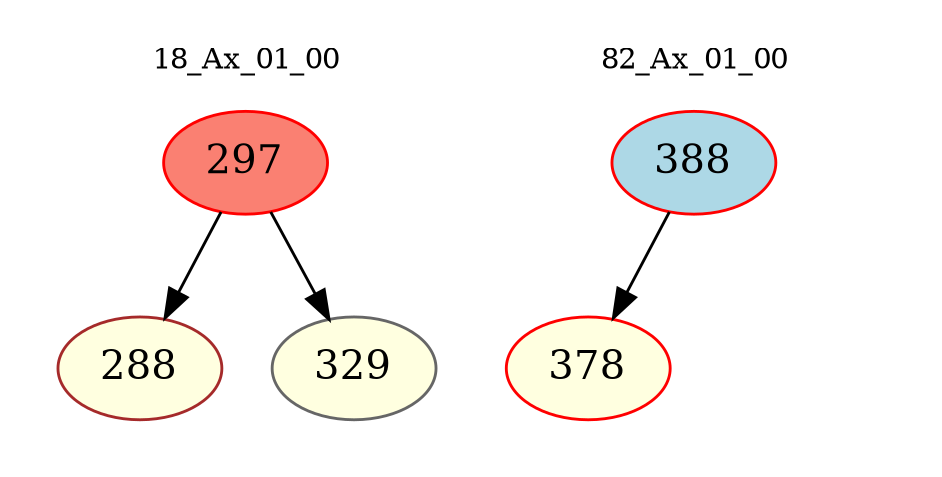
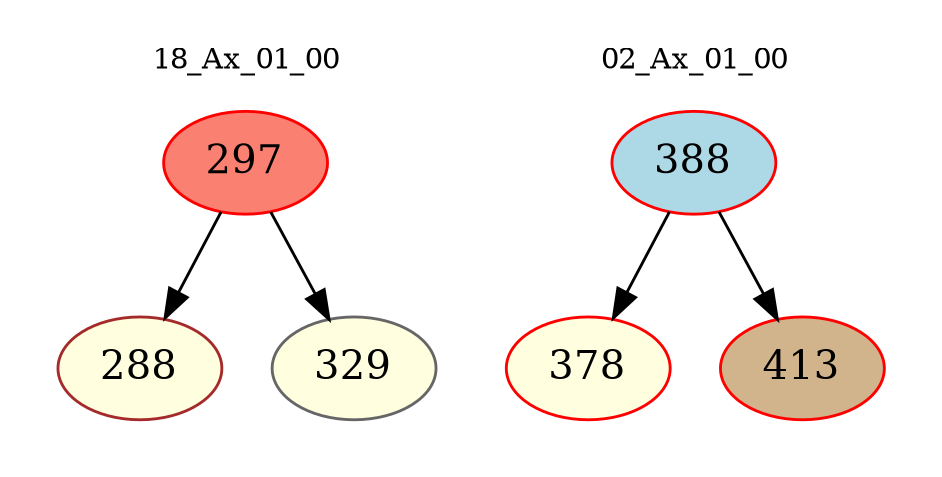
  digraph {
    node [color=red fillcolor=lightyellow style=filled]
    edge [color=black]
    n1 [fillcolor=salmon label=297]
    n2 [color=brown label=288]
    n3 [color=gray40 label=329]
    n4 [fillcolor=lightblue label=388]
    n5 [label=378]
+   n6 [fillcolor=tan label=413]
    subgraph cluster_1 {
      color=white
      fontsize=10
      label="18_Ax_01_00"
      n1
      n2
      n3
    }
    subgraph cluster_2 {
      color=white
      fontsize=10
-     label="82_Ax_01_00"
+     label="02_Ax_01_00"
      n4
      n5
+     n6
    }
    n1 -> n2
    n1 -> n3
    n4 -> n5
+   n4 -> n6
  }
